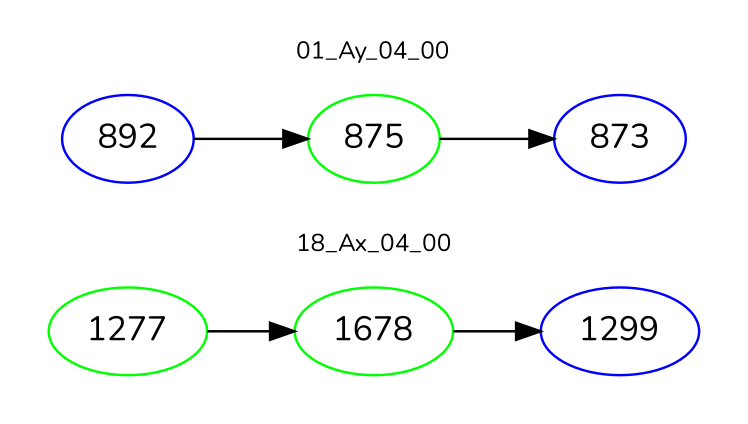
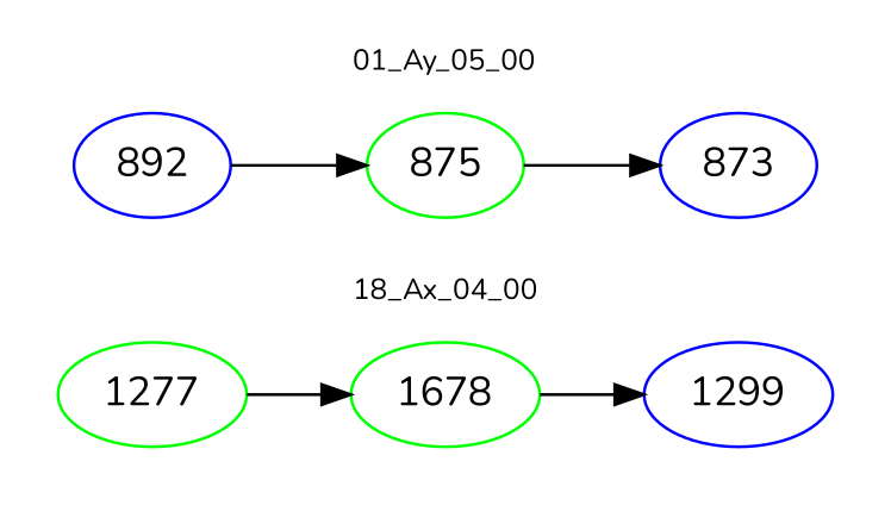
  digraph {
    fontname=Nunito
    rankdir=LR
    node [color=green fontname=Nunito]
    edge [color=black fontname=Nunito]
    n1 [label=1277]
    n2 [label=1678]
    n3 [color=blue label=1299]
    n4 [color=blue label=892]
    n5 [label=875]
    n6 [color=blue label=873]
    subgraph cluster_1 {
      color=white
      fontsize=10
      label="18_Ax_04_00"
      n1
      n2
      n3
    }
    subgraph cluster_2 {
      color=white
      fontsize=10
-     label="01_Ay_04_00"
+     label="01_Ay_05_00"
      n4
      n5
      n6
    }
    n1 -> n2
    n2 -> n3
    n4 -> n5
    n5 -> n6
  }
